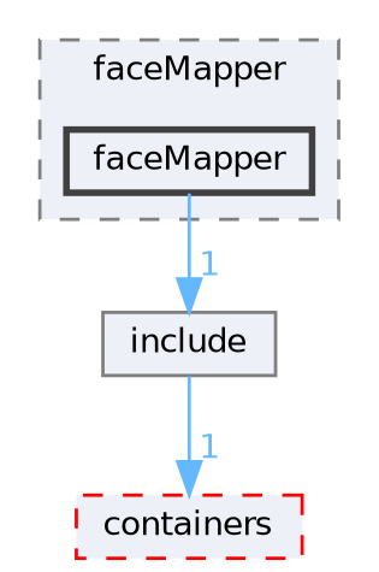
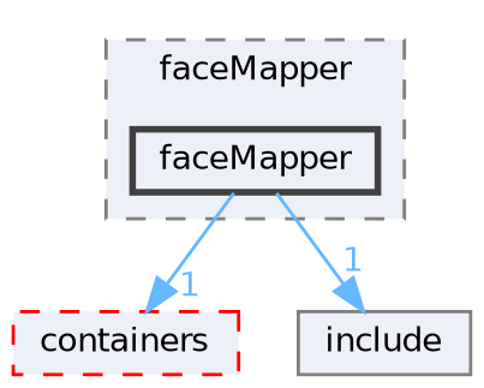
  digraph {
    compound=true
    fontname="DejaVu Sans"
    node [fillcolor="#edf0f7" fontname="DejaVu Sans" fontsize=10 shape=box]
    edge [color=steelblue1 fontcolor=steelblue1 fontname="DejaVu Sans" fontsize=10 headlabel=1 labeldistance=1.5 labelfontname=Helvetica labelfontsize=10]
    n1 [color=grey25 height=0.2 label=faceMapper style="filled,bold" width=0.4]
    n2 [color=red height=0.2 label=containers style="filled,dashed" width=0.4]
    n3 [color=grey50 height=0.2 label=include style=filled width=0.4]
    subgraph cluster_1 {
      bgcolor="#edf0f7"
      fontsize=10
      label=faceMapper
      pencolor=grey50
      style="filled,dashed"
      n1
    }
-   n3 -> n2
+   n1 -> n2
    n1 -> n3
  }
